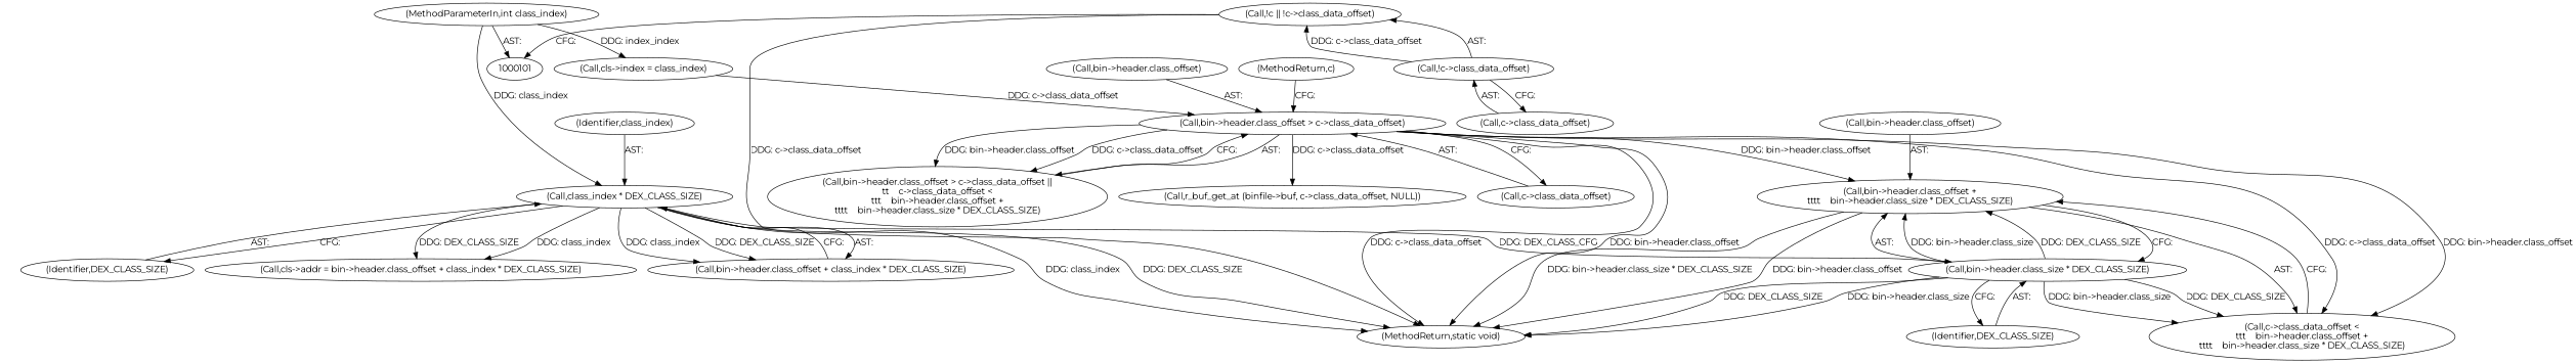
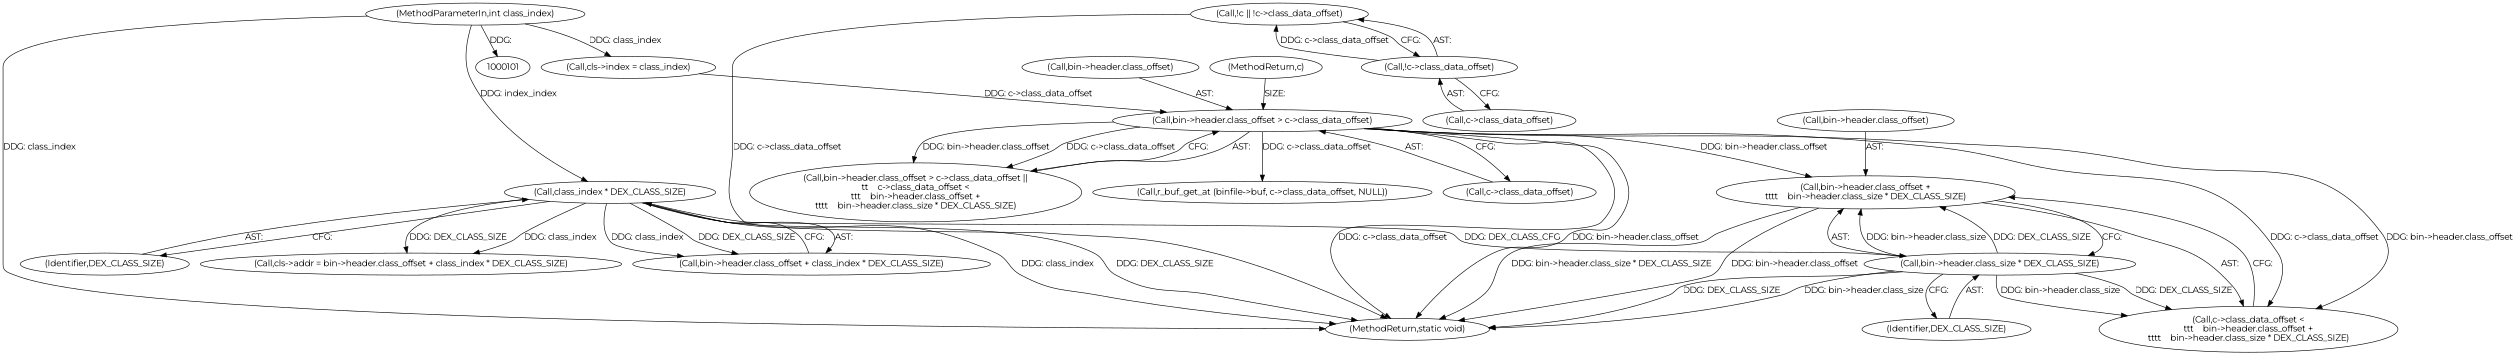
  digraph {
    fontname=Montserrat
    node [fontname=Montserrat]
    edge [fontname=Montserrat]
    n1 [label="(Call,bin->header.class_offset +\n\t\t\t\t    bin->header.class_size * DEX_CLASS_SIZE)"]
    n2 [label="(Call,bin->header.class_size * DEX_CLASS_SIZE)"]
    n3 [label="(MethodReturn,static void)"]
    n4 [label="(Call,c->class_data_offset <\n\t\t\t    bin->header.class_offset +\n\t\t\t\t    bin->header.class_size * DEX_CLASS_SIZE)"]
    n5 [label="(Identifier,DEX_CLASS_SIZE)"]
    n6 [label="(Call,bin->header.class_offset > c->class_data_offset)"]
    n7 [label="(Call,bin->header.class_offset > c->class_data_offset ||\n\t\t    c->class_data_offset <\n\t\t\t    bin->header.class_offset +\n\t\t\t\t    bin->header.class_size * DEX_CLASS_SIZE)"]
    n8 [label="(Call,r_buf_get_at (binfile->buf, c->class_data_offset, NULL))"]
    n9 [label="(Call,c->class_data_offset)"]
    n10 [label="(Call,!c->class_data_offset)"]
    n11 [label="(Call,!c || !c->class_data_offset)"]
    n12 [label="(Call,c->class_data_offset)"]
    n13 [label="(Call,class_index * DEX_CLASS_SIZE)"]
    n14 [label="(Identifier,DEX_CLASS_SIZE)"]
    n15 [label="(Call,cls->addr = bin->header.class_offset + class_index * DEX_CLASS_SIZE)"]
    n16 [label="(Call,bin->header.class_offset + class_index * DEX_CLASS_SIZE)"]
    n17 [label="(MethodParameterIn,int class_index)"]
    n18 [label="(Call,cls->index = class_index)"]
    1000101
    n20 [label="(Call,bin->header.class_offset)"]
    n21 [label="(MethodReturn,c)"]
    n22 [label="(Call,bin->header.class_offset)"]
-   n23 [label="(Identifier,class_index)"]
    n1 -> n2 [label="CFG: "]
    n1 -> n3 [label="DDG: bin->header.class_size * DEX_CLASS_SIZE"]
    n1 -> n3 [label="DDG: bin->header.class_offset"]
    n1 -> n4 [label="AST: "]
    n2 -> n1 [label="AST: "]
    n2 -> n1 [label="DDG: bin->header.class_size"]
    n2 -> n1 [label="DDG: DEX_CLASS_SIZE"]
    n2 -> n3 [label="DDG: DEX_CLASS_SIZE"]
    n2 -> n3 [label="DDG: bin->header.class_size"]
    n2 -> n4 [label="DDG: bin->header.class_size"]
    n2 -> n4 [label="DDG: DEX_CLASS_SIZE"]
    n2 -> n5 [label="CFG: "]
    n4 -> n1 [label="CFG: "]
    n5 -> n2 [label="AST: "]
    n6 -> n1 [label="DDG: bin->header.class_offset"]
    n6 -> n3 [label="DDG: c->class_data_offset"]
    n6 -> n3 [label="DDG: bin->header.class_offset"]
    n6 -> n4 [label="DDG: c->class_data_offset"]
    n6 -> n4 [label="DDG: bin->header.class_offset"]
    n6 -> n7 [label="AST: "]
    n6 -> n7 [label="DDG: bin->header.class_offset"]
    n6 -> n7 [label="DDG: c->class_data_offset"]
    n6 -> n8 [label="DDG: c->class_data_offset"]
    n6 -> n9 [label="CFG: "]
    n7 -> n6 [label="CFG: "]
    n9 -> n6 [label="AST: "]
    n10 -> n11 [label="AST: "]
    n10 -> n11 [label="DDG: c->class_data_offset"]
    n10 -> n12 [label="CFG: "]
    n11 -> n3 [label="DDG: c->class_data_offset"]
-   n11 -> 1000101 [label="CFG: "]
+   n11 -> n10 [label="CFG: "]
    n12 -> n10 [label="AST: "]
    n13 -> n2 [label="DDG: DEX_CLASS_CFG"]
    n13 -> n3 [label="DDG: class_index"]
    n13 -> n3 [label="DDG: DEX_CLASS_SIZE"]
    n13 -> n14 [label="CFG: "]
    n13 -> n15 [label="DDG: class_index"]
    n13 -> n15 [label="DDG: DEX_CLASS_SIZE"]
    n13 -> n16 [label="AST: "]
    n13 -> n16 [label="DDG: class_index"]
    n13 -> n16 [label="DDG: DEX_CLASS_SIZE"]
    n14 -> n13 [label="AST: "]
    n16 -> n13 [label="CFG: "]
-   n17 -> n13 [label="DDG: class_index"]
-   n17 -> n18 [label="DDG: index_index"]
-   n17 -> 1000101 [label="AST: "]
+   n17 -> n3 [label="DDG: class_index"]
+   n17 -> n13 [label="DDG: index_index"]
+   n17 -> n18 [label="DDG: class_index"]
+   n17 -> 1000101 [label="DDG: "]
    n18 -> n6 [label="DDG: c->class_data_offset"]
    n20 -> n1 [label="AST: "]
-   n21 -> n6 [label="CFG: "]
+   n21 -> n6 [label="SIZE: "]
    n22 -> n6 [label="AST: "]
-   n23 -> n13 [label="AST: "]
  }
